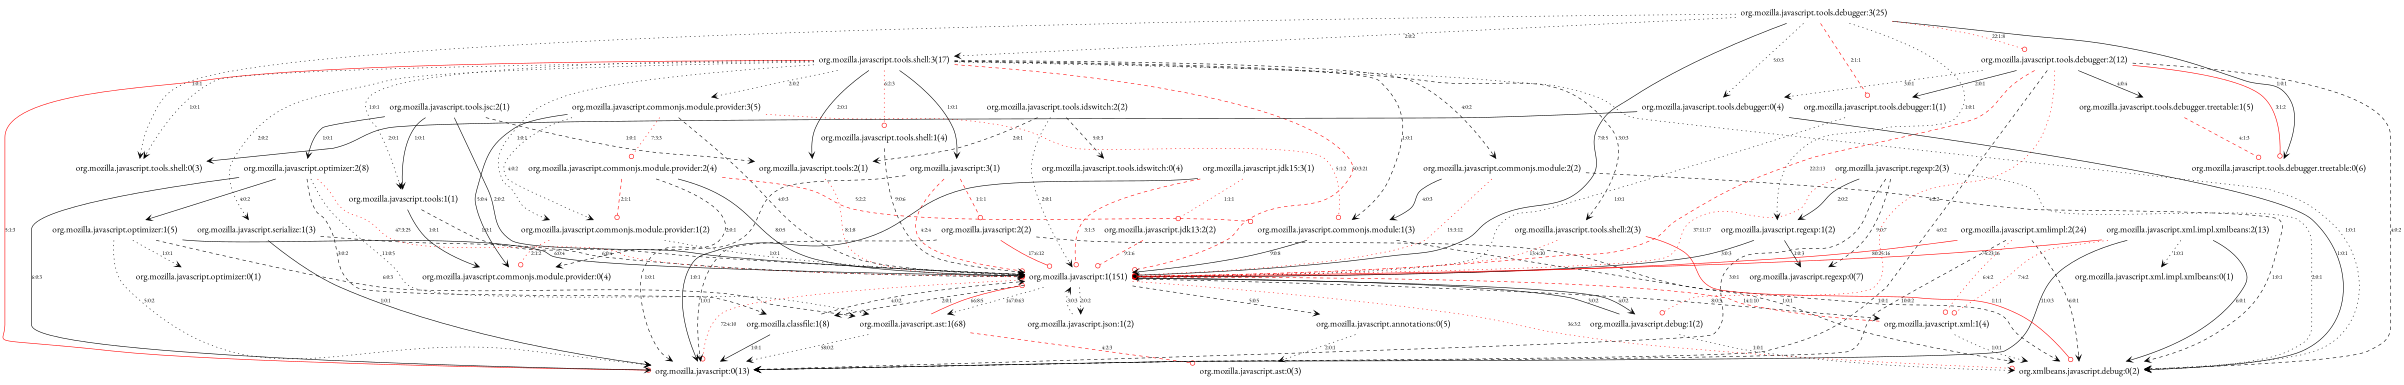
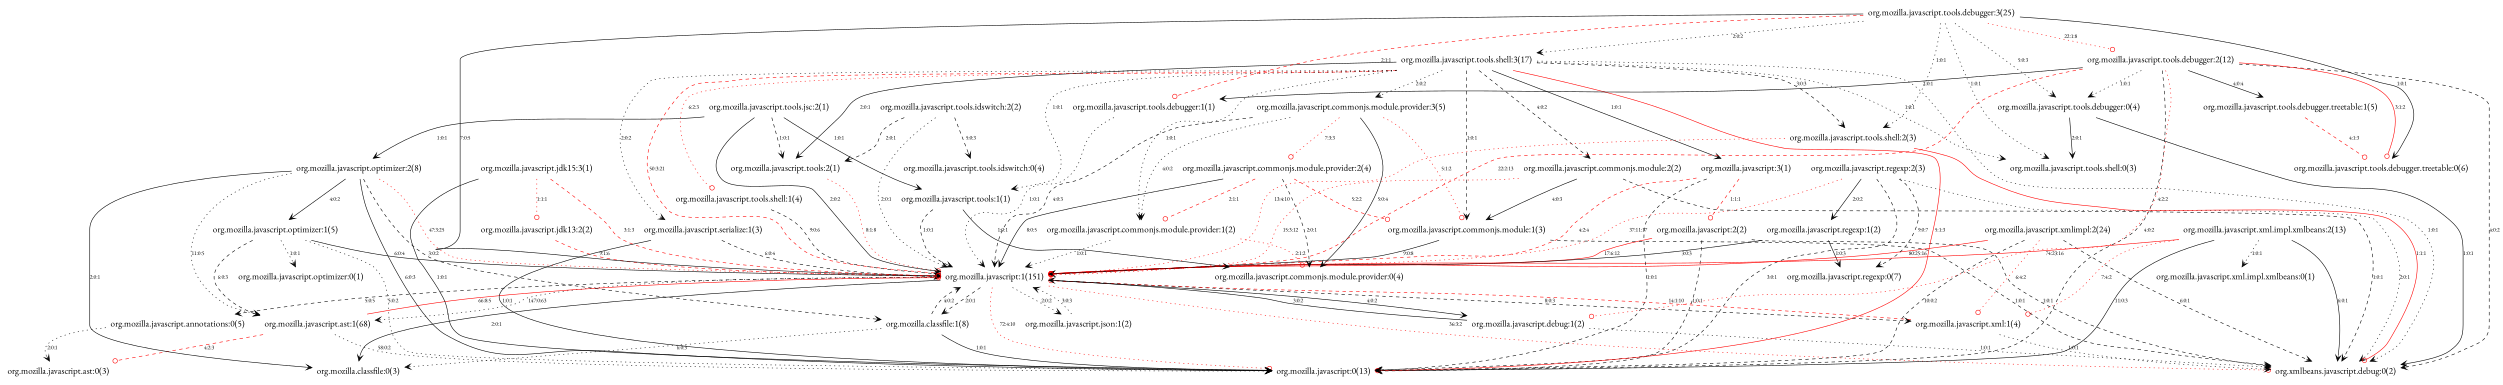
  digraph {
    fontname="EB Garamond"
    node [fontname="EB Garamond" fontsize=16 shape=plaintext]
    edge [arrowhead=vee color=black fontname="EB Garamond" fontsize=10 style=dotted]
    n1 [label="org.mozilla.javascript:1(151)"]
    n2 [label="org.mozilla.javascript.json:1(2)"]
    n3 [label="org.mozilla.javascript.ast:1(68)"]
    n4 [label="org.mozilla.javascript.annotations:0(5)"]
    n5 [label="org.mozilla.javascript.xml:1(4)"]
    n6 [label="org.mozilla.classfile:1(8)"]
    n7 [label="org.xmlbeans.javascript.debug:0(2)"]
    n8 [label="org.mozilla.javascript:0(13)"]
+   n9 [label="org.mozilla.classfile:0(3)"]
    n10 [label="org.mozilla.javascript.debug:1(2)"]
    n11 [label="org.mozilla.javascript.ast:0(3)"]
    n12 [label="org.mozilla.javascript.tools:2(1)"]
    n13 [label="org.mozilla.javascript:2(2)"]
    n14 [label="org.mozilla.javascript.xmlimpl:2(24)"]
    n15 [label="org.mozilla.javascript.tools.shell:0(3)"]
    n16 [label="org.mozilla.javascript.regexp:2(3)"]
    n17 [label="org.mozilla.javascript.regexp:1(2)"]
    n18 [label="org.mozilla.javascript.regexp:0(7)"]
    n19 [label="org.mozilla.javascript.optimizer:0(1)"]
    n20 [label="org.mozilla.javascript.tools.idswitch:0(4)"]
    n21 [label="org.mozilla.javascript.xml.impl.xmlbeans:2(13)"]
    n22 [label="org.mozilla.javascript.xml.impl.xmlbeans:0(1)"]
    n23 [label="org.mozilla.javascript.tools.debugger.treetable:1(5)"]
    n24 [label="org.mozilla.javascript.tools.debugger.treetable:0(6)"]
    n25 [label="org.mozilla.javascript.tools.idswitch:2(2)"]
    n26 [label="org.mozilla.javascript:3(1)"]
    n27 [label="org.mozilla.javascript.tools.shell:3(17)"]
    n28 [label="org.mozilla.javascript.commonjs.module.provider:3(5)"]
    n29 [label="org.mozilla.javascript.commonjs.module:2(2)"]
    n30 [label="org.mozilla.javascript.tools.shell:2(3)"]
    n31 [label="org.mozilla.javascript.tools.shell:1(4)"]
    n32 [label="org.mozilla.javascript.tools:1(1)"]
    n33 [label="org.mozilla.javascript.commonjs.module.provider:1(2)"]
    n34 [label="org.mozilla.javascript.commonjs.module:1(3)"]
    n35 [label="org.mozilla.javascript.serialize:1(3)"]
    n36 [label="org.mozilla.javascript.commonjs.module.provider:0(4)"]
    n37 [label="org.mozilla.javascript.commonjs.module.provider:2(4)"]
    n38 [label="org.mozilla.javascript.jdk13:2(2)"]
    n39 [label="org.mozilla.javascript.tools.debugger:3(25)"]
    n40 [label="org.mozilla.javascript.tools.debugger:1(1)"]
    n41 [label="org.mozilla.javascript.tools.debugger:2(12)"]
    n42 [label="org.mozilla.javascript.tools.debugger:0(4)"]
    n43 [label="org.mozilla.javascript.optimizer:2(8)"]
    n44 [label="org.mozilla.javascript.optimizer:1(5)"]
    n45 [label="org.mozilla.javascript.jdk15:3(1)"]
    n46 [label="org.mozilla.javascript.tools.jsc:2(1)"]
    n1 -> n2 [label="2:0:2"]
    n1 -> n3 [label="147:0:63"]
    n1 -> n4 [label="5:0:5" style=dashed]
    n1 -> n5 [label="8:0:3" style=dashed]
    n1 -> n6 [label="2:0:1" style=dashed]
    n1 -> n7 [arrowhead=odot color=red label="36:3:2"]
    n1 -> n8 [arrowhead=odot color=red label="72:4:10"]
+   n1 -> n9 [label="2:0:1" style=solid]
    n1 -> n10 [label="4:0:2" style=solid]
    n2 -> n1 [label="3:0:3"]
    n3 -> n1 [arrowhead=odot color=red label="66:8:5" style=solid]
    n3 -> n8 [label="58:0:2"]
    n3 -> n11 [arrowhead=odot color=red label="4:2:3" style=dashed]
    n4 -> n11 [label="2:0:1"]
    n5 -> n1 [arrowhead=odot color=red label="14:1:10" style=dashed]
    n5 -> n7 [label="1:0:1"]
    n6 -> n1 [label="4:0:2" style=dashed]
    n6 -> n8 [label="1:0:1" style=solid]
+   n6 -> n9 [label="6:0:3"]
    n10 -> n1 [label="3:0:2" style=solid]
    n10 -> n7 [label="1:0:1"]
    n12 -> n1 [arrowhead=odot color=red label="8:1:8"]
    n13 -> n1 [arrowhead=odot color=red label="17:6:12" style=solid]
    n13 -> n7 [label="1:0:1" style=dashed]
    n13 -> n8 [label="1:0:1" style=dashed]
    n14 -> n1 [arrowhead=odot color=red label="80:25:16" style=solid]
    n14 -> n5 [arrowhead=odot color=red label="6:4:2"]
    n14 -> n7 [label="6:0:1" style=dashed]
    n14 -> n8 [label="10:0:2" style=dashed]
    n16 -> n1 [arrowhead=odot color=red label="37:11:17"]
    n16 -> n7 [label="2:0:1"]
    n16 -> n8 [label="3:0:1" style=dashed]
    n16 -> n17 [label="2:0:2" style=solid]
    n16 -> n18 [label="9:0:7" style=dashed]
    n17 -> n1 [label="3:0:3" style=solid]
    n17 -> n18 [label="1:0:3" style=solid]
    n21 -> n1 [arrowhead=odot color=red label="74:23:16" style=solid]
    n21 -> n5 [arrowhead=odot color=red label="7:4:2"]
    n21 -> n7 [label="6:0:1" style=solid]
    n21 -> n8 [label="11:0:3" style=solid]
    n21 -> n22 [label="1:0:1"]
    n23 -> n24 [arrowhead=odot color=red label="4:1:3" style=dashed]
    n25 -> n1 [label="2:0:1"]
    n25 -> n12 [label="2:0:1" style=dashed]
    n25 -> n20 [label="5:0:3" style=dashed]
    n26 -> n1 [arrowhead=odot color=red label="4:2:4" style=dashed]
    n26 -> n8 [label="1:0:1" style=dashed]
    n26 -> n13 [arrowhead=odot color=red label="1:1:1" style=dashed]
    n27 -> n1 [arrowhead=odot color=red label="50:3:21" style=dashed]
    n27 -> n7 [label="1:0:1"]
    n27 -> n8 [arrowhead=odot color=red label="5:1:3" style=solid]
    n27 -> n12 [label="2:0:1" style=solid]
    n27 -> n15 [label="1:0:1"]
    n27 -> n26 [label="1:0:1" style=solid]
    n27 -> n28 [label="2:0:2"]
    n27 -> n29 [label="4:0:2" style=dashed]
    n27 -> n30 [label="3:0:3" style=dashed]
    n27 -> n31 [arrowhead=odot color=red label="6:2:3"]
    n27 -> n32 [label="1:0:1"]
    n27 -> n33 [label="1:0:1"]
    n27 -> n34 [label="1:0:1" style=dashed]
    n27 -> n35 [label="2:0:2"]
    n28 -> n1 [label="4:0:3" style=dashed]
    n28 -> n33 [label="4:0:2"]
    n28 -> n34 [arrowhead=odot color=red label="5:1:2"]
    n28 -> n36 [label="5:0:4" style=solid]
    n28 -> n37 [arrowhead=odot color=red label="7:3:3"]
    n29 -> n1 [arrowhead=odot color=red label="15:3:12"]
    n29 -> n7 [label="1:0:1" style=dashed]
    n29 -> n34 [label="4:0:3" style=solid]
    n30 -> n1 [arrowhead=odot color=red label="13:4:10"]
    n30 -> n7 [arrowhead=odot color=red label="1:1:1" style=solid]
    n31 -> n1 [label="9:0:6" style=dashed]
    n32 -> n1 [label="1:0:1" style=dashed]
    n32 -> n36 [label="1:0:1" style=solid]
    n33 -> n1 [label="1:0:1"]
    n33 -> n36 [arrowhead=odot color=red label="2:1:2"]
    n34 -> n1 [label="9:0:8" style=solid]
    n34 -> n7 [label="1:0:1" style=dashed]
    n35 -> n1 [label="6:0:4" style=dashed]
    n35 -> n8 [label="1:0:1" style=solid]
    n37 -> n1 [label="8:0:5" style=solid]
    n37 -> n33 [arrowhead=odot color=red label="2:1:1" style=dashed]
    n37 -> n34 [arrowhead=odot color=red label="5:2:2" style=dashed]
    n37 -> n36 [label="2:0:1" style=dashed]
    n38 -> n1 [arrowhead=odot color=red label="9:1:6" style=dashed]
    n39 -> n1 [label="7:0:5" style=solid]
    n39 -> n15 [label="1:0:1"]
    n39 -> n24 [label="1:0:1" style=solid]
    n39 -> n27 [label="2:0:2"]
-   n39 -> n17 [label="1:0:1"]
+   n39 -> n30 [label="1:0:1"]
    n39 -> n40 [arrowhead=odot color=red label="2:1:1" style=dashed]
    n39 -> n41 [arrowhead=odot color=red label="22:1:8"]
    n39 -> n42 [label="5:0:3"]
    n40 -> n1 [label="1:0:1"]
    n41 -> n1 [arrowhead=odot color=red label="22:2:13" style=dashed]
    n41 -> n7 [label="4:0:2" style=dashed]
    n41 -> n8 [label="4:0:2" style=dashed]
    n41 -> n10 [arrowhead=odot color=red label="4:2:2"]
    n41 -> n23 [label="4:0:4" style=solid]
    n41 -> n24 [arrowhead=odot color=red label="3:1:2" style=solid]
    n41 -> n40 [label="2:0:1" style=solid]
-   n41 -> n42 [label="3:0:1"]
+   n41 -> n42 [label="1:0:1"]
    n42 -> n7 [label="1:0:1" style=solid]
    n42 -> n15 [label="2:0:1" style=solid]
    n43 -> n1 [arrowhead=odot color=red label="47:3:25"]
    n43 -> n3 [label="11:0:5"]
    n43 -> n6 [label="3:0:2" style=dashed]
    n43 -> n8 [label="6:0:3" style=solid]
+   n43 -> n9 [label="2:0:1" style=solid]
    n43 -> n44 [label="4:0:2" style=solid]
    n44 -> n1 [label="6:0:4" style=solid]
    n44 -> n3 [label="6:0:3" style=dashed]
    n44 -> n8 [label="5:0:2"]
    n44 -> n19 [label="1:0:1"]
    n45 -> n1 [arrowhead=odot color=red label="3:1:3" style=dashed]
    n45 -> n8 [label="1:0:1" style=solid]
    n45 -> n38 [arrowhead=odot color=red label="1:1:1"]
    n46 -> n1 [label="2:0:2" style=solid]
    n46 -> n12 [label="1:0:1" style=dashed]
    n46 -> n32 [label="1:0:1" style=solid]
    n46 -> n43 [label="1:0:1" style=solid]
  }
